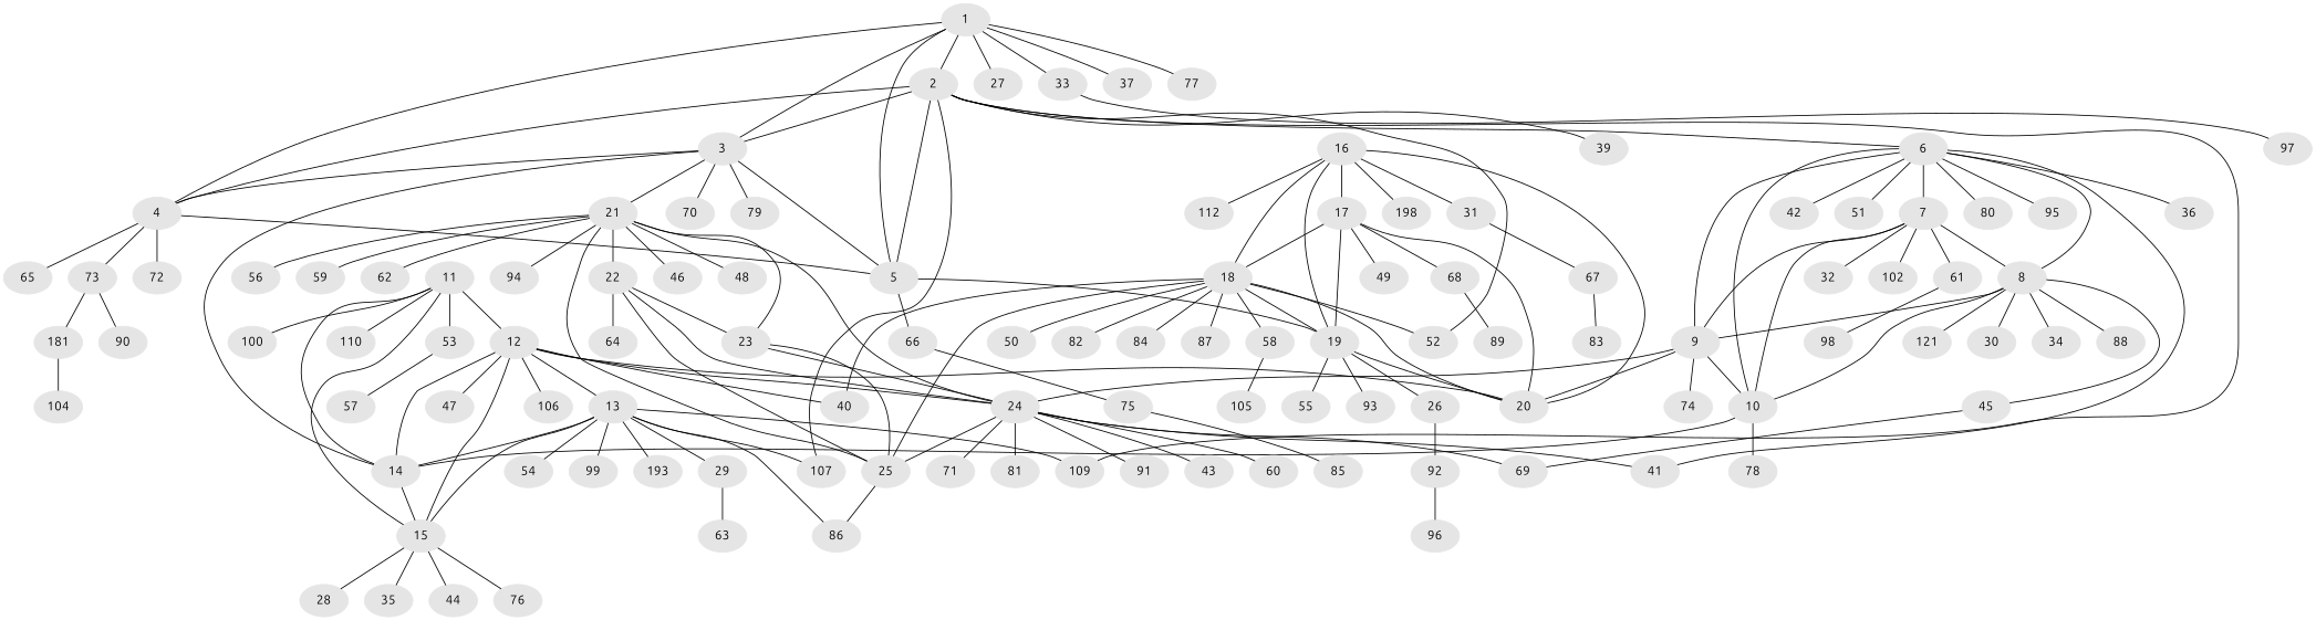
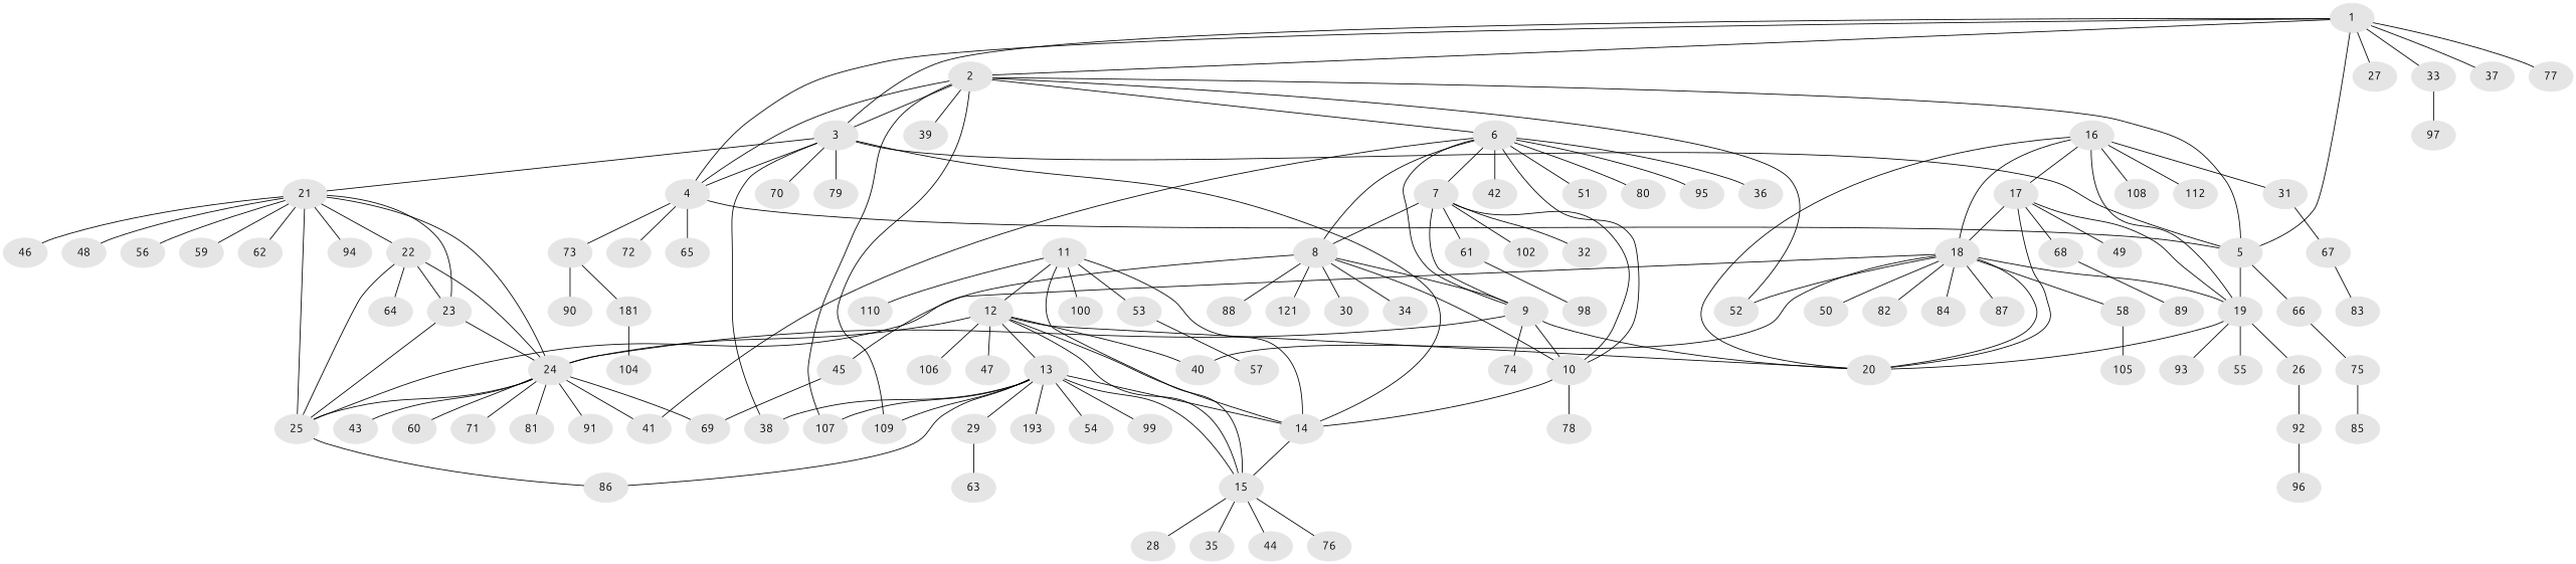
  graph {
    fontname=Ubuntu
    node [color=gray90 fontname=Ubuntu style=filled]
    edge [fontname=Ubuntu]
    1
    2
    3
    4
    5
    27
    33
    37
    77
    6
    39
    52
    107
    109
    14
    21
+   38
    70
    79
    65
    72
    73
    19
    66
    97
    7
    8
    9
    10
    36
    41
    42
    51
    80
    95
    15
    24
    25
    22
    23
    46
    48
    56
    59
    62
    94
    90
    n48 [label=181]
    20
    26
    55
    93
    75
    32
    61
    102
    30
    34
    45
    88
    n61 [label=121]
    74
    78
    98
    69
    43
    60
    71
    81
    91
    11
    12
    53
    100
    110
    13
    40
    47
    106
    29
    54
    86
    99
    n84 [label=193]
    28
    35
    44
    76
    57
    63
    16
    17
    18
    31
-   108 [label=198]
+   108
    112
    49
    68
    50
    58
    82
    84
    87
    67
    89
    105
    92
    64
    96
    83
    85
    104
    1 -- 2
    1 -- 3
    1 -- 4
    1 -- 5
    1 -- 27
    1 -- 33
    1 -- 37
    1 -- 77
    2 -- 3
    2 -- 4
    2 -- 5
    2 -- 6
    2 -- 39
    2 -- 52
    2 -- 107
    2 -- 109
    3 -- 4
    3 -- 5
    3 -- 14
    3 -- 21
+   3 -- 38
    3 -- 70
    3 -- 79
    4 -- 5
    4 -- 65
    4 -- 72
    4 -- 73
    5 -- 19
    5 -- 66
    33 -- 97
    6 -- 7
    6 -- 8
    6 -- 9
    6 -- 10
    6 -- 36
    6 -- 41
    6 -- 42
    6 -- 51
    6 -- 80
    6 -- 95
    14 -- 15
    21 -- 24
    21 -- 25
    21 -- 22
    21 -- 23
    21 -- 46
    21 -- 48
    21 -- 56
    21 -- 59
    21 -- 62
    21 -- 94
    73 -- 90
    73 -- n48
    19 -- 20
    19 -- 26
    19 -- 55
    19 -- 93
    66 -- 75
    7 -- 8
    7 -- 9
    7 -- 10
    7 -- 32
    7 -- 61
    7 -- 102
    8 -- 9
    8 -- 10
    8 -- 30
    8 -- 34
    8 -- 45
    8 -- 88
    8 -- n61
    9 -- 10
    9 -- 24
    9 -- 20
    9 -- 74
    10 -- 14
    10 -- 78
    15 -- 28
    15 -- 35
    15 -- 44
    15 -- 76
    24 -- 41
    24 -- 25
    24 -- 69
    24 -- 43
    24 -- 60
    24 -- 71
    24 -- 81
    24 -- 91
    25 -- 86
    22 -- 24
    22 -- 25
    22 -- 23
    22 -- 64
    23 -- 24
    23 -- 25
    n48 -- 104
    26 -- 92
    75 -- 85
    61 -- 98
    45 -- 69
    11 -- 14
    11 -- 15
    11 -- 12
    11 -- 53
    11 -- 100
    11 -- 110
    12 -- 14
    12 -- 15
    12 -- 24
    12 -- 20
    12 -- 13
    12 -- 40
    12 -- 47
    12 -- 106
    53 -- 57
    13 -- 107
    13 -- 109
    13 -- 14
+   13 -- 38
    13 -- 15
    13 -- 29
    13 -- 54
    13 -- 86
    13 -- 99
    13 -- n84
    29 -- 63
    16 -- 19
    16 -- 20
    16 -- 17
    16 -- 18
    16 -- 31
    16 -- 108
    16 -- 112
    17 -- 19
    17 -- 20
    17 -- 18
    17 -- 49
    17 -- 68
    18 -- 52
    18 -- 19
    18 -- 25
    18 -- 20
    18 -- 40
    18 -- 50
    18 -- 58
    18 -- 82
    18 -- 84
    18 -- 87
    31 -- 67
    68 -- 89
    58 -- 105
    67 -- 83
    92 -- 96
  }
